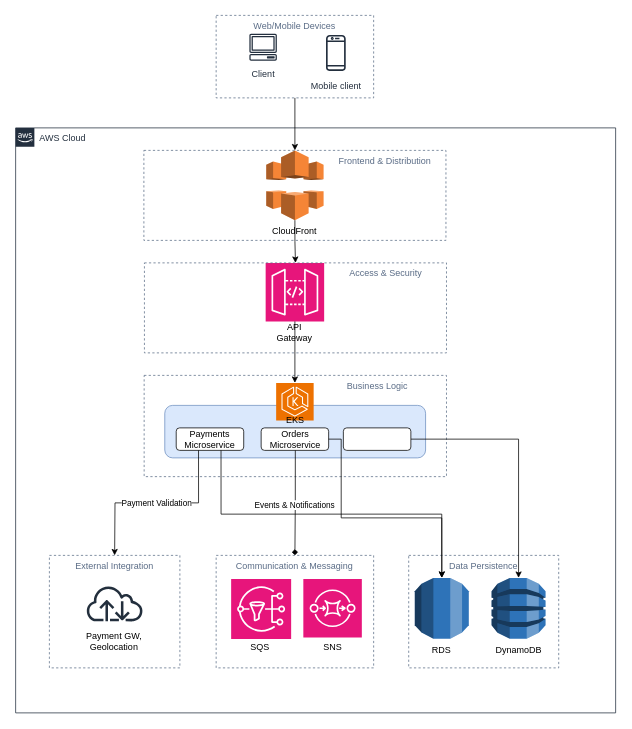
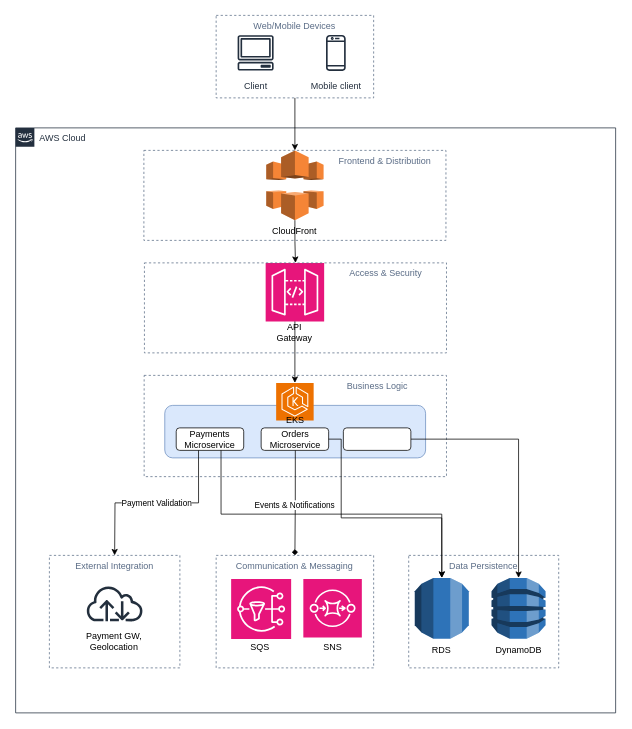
  <mxCell id="0" />
  <mxCell id="1" parent="0" />
  <mxCell id="2" value="AWS Cloud" style="points=[[0,0],[0.25,0],[0.5,0],[0.75,0],[1,0],[1,0.25],[1,0.5],[1,0.75],[1,1],[0.75,1],[0.5,1],[0.25,1],[0,1],[0,0.75],[0,0.5],[0,0.25]];outlineConnect=0;gradientColor=none;html=1;whiteSpace=wrap;fontSize=12;fontStyle=0;container=1;pointerEvents=0;collapsible=0;recursiveResize=0;shape=mxgraph.aws4.group;grIcon=mxgraph.aws4.group_aws_cloud_alt;strokeColor=#232F3E;fillColor=none;verticalAlign=top;align=left;spacingLeft=30;fontColor=#232F3E;dashed=0;" vertex="1" parent="1"><mxGeometry x="20" y="170" width="800" height="780" as="geometry" /></mxCell>
  <mxCell id="3" value="" style="rounded=1;whiteSpace=wrap;html=1;fillColor=#dae8fc;strokeColor=#6c8ebf;" vertex="1" parent="2"><mxGeometry x="198.87" y="370" width="347.74" height="70" as="geometry" /></mxCell>
  <mxCell id="4" style="edgeStyle=orthogonalEdgeStyle;rounded=0;orthogonalLoop=1;jettySize=auto;html=1;exitX=0.5;exitY=1;exitDx=0;exitDy=0;exitPerimeter=0;entryX=0.5;entryY=0;entryDx=0;entryDy=0;" edge="1" parent="2" source="5" target="9"><mxGeometry relative="1" as="geometry" /></mxCell>
  <mxCell id="5" value="" style="outlineConnect=0;dashed=0;verticalLabelPosition=bottom;verticalAlign=top;align=center;html=1;shape=mxgraph.aws3.cloudfront;fillColor=#F58536;gradientColor=none;" vertex="1" parent="2"><mxGeometry x="334.12" y="30" width="76.5" height="93" as="geometry" /></mxCell>
  <mxCell id="6" value="" style="sketch=0;points=[[0,0,0],[0.25,0,0],[0.5,0,0],[0.75,0,0],[1,0,0],[0,1,0],[0.25,1,0],[0.5,1,0],[0.75,1,0],[1,1,0],[0,0.25,0],[0,0.5,0],[0,0.75,0],[1,0.25,0],[1,0.5,0],[1,0.75,0]];outlineConnect=0;fontColor=#232F3E;fillColor=#E7157B;strokeColor=#ffffff;dashed=0;verticalLabelPosition=bottom;verticalAlign=top;align=center;html=1;fontSize=12;fontStyle=0;aspect=fixed;shape=mxgraph.aws4.resourceIcon;resIcon=mxgraph.aws4.api_gateway;" vertex="1" parent="2"><mxGeometry x="333.37" y="180" width="78" height="78" as="geometry" /></mxCell>
  <mxCell id="7" value="API Gateway" style="text;html=1;align=center;verticalAlign=middle;whiteSpace=wrap;rounded=0;" vertex="1" parent="2"><mxGeometry x="342.37" y="258" width="60" height="30" as="geometry" /></mxCell>
  <mxCell id="8" value="CloudFront" style="text;html=1;align=center;verticalAlign=middle;whiteSpace=wrap;rounded=0;" vertex="1" parent="2"><mxGeometry x="342.37" y="123" width="60" height="30" as="geometry" /></mxCell>
  <mxCell id="9" value="&amp;nbsp; &amp;nbsp;&lt;span style=&quot;white-space: pre;&quot;&gt;&#09;&lt;/span&gt;&lt;span style=&quot;white-space: pre;&quot;&gt;&#09;&lt;/span&gt;&lt;span style=&quot;white-space: pre;&quot;&gt;&#09;&lt;/span&gt;&lt;span style=&quot;white-space: pre;&quot;&gt;&#09;&lt;/span&gt;&lt;span style=&quot;white-space: pre;&quot;&gt;&#09;&lt;span style=&quot;white-space: pre;&quot;&gt;&#09;&lt;/span&gt;&lt;span style=&quot;white-space: pre;&quot;&gt;&#09;&lt;/span&gt;&lt;span style=&quot;white-space: pre;&quot;&gt;&#09;&lt;/span&gt;&lt;span style=&quot;white-space: pre;&quot;&gt;&#09;&lt;/span&gt;Access &amp;amp; Security&lt;/span&gt;" style="fillColor=none;strokeColor=#5A6C86;dashed=1;verticalAlign=top;fontStyle=0;fontColor=#5A6C86;whiteSpace=wrap;html=1;" vertex="1" parent="2"><mxGeometry x="171.74" y="180" width="402.75" height="120" as="geometry" /></mxCell>
  <mxCell id="10" value="&lt;span style=&quot;white-space: pre;&quot;&gt;&#09;&lt;/span&gt;&lt;span style=&quot;white-space: pre;&quot;&gt;&#09;&lt;/span&gt;&lt;span style=&quot;white-space: pre;&quot;&gt;&#09;&lt;/span&gt;&lt;span style=&quot;white-space: pre;&quot;&gt;&#09;&lt;/span&gt;&lt;span style=&quot;white-space: pre;&quot;&gt;&#09;&lt;/span&gt;&lt;span style=&quot;white-space: pre;&quot;&gt;&#09;&lt;/span&gt;&lt;span style=&quot;white-space: pre;&quot;&gt;&#09;&lt;/span&gt;&lt;span style=&quot;white-space: pre;&quot;&gt;&#09;&lt;/span&gt;&amp;nbsp; Business Logic&lt;div&gt;&lt;br&gt;&lt;/div&gt;" style="fillColor=none;strokeColor=#5A6C86;dashed=1;verticalAlign=top;fontStyle=0;fontColor=#5A6C86;whiteSpace=wrap;html=1;" vertex="1" parent="2"><mxGeometry x="171.37" y="330" width="403.12" height="135" as="geometry" /></mxCell>
  <mxCell id="11" value="&amp;nbsp; &amp;nbsp;&lt;span style=&quot;white-space: pre;&quot;&gt;&#09;&lt;/span&gt;&lt;span style=&quot;white-space: pre;&quot;&gt;&#09;&lt;/span&gt;&lt;span style=&quot;white-space: pre;&quot;&gt;&#09;&lt;/span&gt;&lt;span style=&quot;white-space: pre;&quot;&gt;&#09;&lt;/span&gt;&lt;span style=&quot;white-space: pre;&quot;&gt;&#09;&lt;span style=&quot;white-space: pre;&quot;&gt;&#09;&lt;/span&gt;&lt;span style=&quot;white-space: pre;&quot;&gt;&#09;&lt;/span&gt;&lt;span style=&quot;white-space: pre;&quot;&gt;&#09;&lt;/span&gt;&lt;span style=&quot;white-space: pre;&quot;&gt;&#09;&lt;/span&gt;Frontend &amp;amp; &lt;/span&gt;Distribution" style="fillColor=none;strokeColor=#5A6C86;dashed=1;verticalAlign=top;fontStyle=0;fontColor=#5A6C86;whiteSpace=wrap;html=1;" vertex="1" parent="2"><mxGeometry x="171" y="30" width="402.75" height="120" as="geometry" /></mxCell>
  <mxCell id="12" value="&lt;span style=&quot;white-space: pre;&quot;&gt;Data P&lt;/span&gt;ersistence" style="fillColor=none;strokeColor=#5A6C86;dashed=1;verticalAlign=top;fontStyle=0;fontColor=#5A6C86;whiteSpace=wrap;html=1;" vertex="1" parent="2"><mxGeometry x="524.12" y="570" width="200" height="150" as="geometry" /></mxCell>
  <mxCell id="13" value="" style="outlineConnect=0;dashed=0;verticalLabelPosition=bottom;verticalAlign=top;align=center;html=1;shape=mxgraph.aws3.dynamo_db;fillColor=#2E73B8;gradientColor=none;" vertex="1" parent="2"><mxGeometry x="634.61" y="600" width="72" height="81" as="geometry" /></mxCell>
  <mxCell id="14" value="" style="outlineConnect=0;dashed=0;verticalLabelPosition=bottom;verticalAlign=top;align=center;html=1;shape=mxgraph.aws3.rds;fillColor=#2E73B8;gradientColor=none;" vertex="1" parent="2"><mxGeometry x="532.24" y="600" width="72" height="81" as="geometry" /></mxCell>
  <mxCell id="15" value="RDS&lt;span style=&quot;color: rgba(0, 0, 0, 0); font-family: monospace; font-size: 0px; text-align: start; text-wrap-mode: nowrap;&quot;&gt;%3CmxGraphModel%3E%3Croot%3E%3CmxCell%20id%3D%220%22%2F%3E%3CmxCell%20id%3D%221%22%20parent%3D%220%22%2F%3E%3CmxCell%20id%3D%222%22%20value%3D%22%26amp%3Bnbsp%3B%20%26amp%3Bnbsp%3B%26lt%3Bspan%20style%3D%26quot%3Bwhite-space%3A%20pre%3B%26quot%3B%26gt%3B%26%239%3B%26lt%3B%2Fspan%26gt%3B%26lt%3Bspan%20style%3D%26quot%3Bwhite-space%3A%20pre%3B%26quot%3B%26gt%3B%26%239%3B%26lt%3B%2Fspan%26gt%3B%26lt%3Bspan%20style%3D%26quot%3Bwhite-space%3A%20pre%3B%26quot%3B%26gt%3B%26%239%3B%26lt%3B%2Fspan%26gt%3B%26lt%3Bspan%20style%3D%26quot%3Bwhite-space%3A%20pre%3B%26quot%3B%26gt%3B%26%239%3B%26lt%3B%2Fspan%26gt%3B%26lt%3Bspan%20style%3D%26quot%3Bwhite-space%3A%20pre%3B%26quot%3B%26gt%3B%26%239%3B%26lt%3Bspan%20style%3D%26quot%3Bwhite-space%3A%20pre%3B%26quot%3B%26gt%3B%26%239%3B%26lt%3B%2Fspan%26gt%3B%26lt%3Bspan%20style%3D%26quot%3Bwhite-space%3A%20pre%3B%26quot%3B%26gt%3B%26%239%3B%26lt%3B%2Fspan%26gt%3B%26lt%3Bspan%20style%3D%26quot%3Bwhite-space%3A%20pre%3B%26quot%3B%26gt%3B%26%239%3B%26lt%3B%2Fspan%26gt%3B%26lt%3Bspan%20style%3D%26quot%3Bwhite-space%3A%20pre%3B%26quot%3B%26gt%3B%26%239%3B%26lt%3B%2Fspan%26gt%3BAccess%20%26amp%3Bamp%3B%20Security%26lt%3B%2Fspan%26gt%3B%22%20style%3D%22fillColor%3Dnone%3BstrokeColor%3D%235A6C86%3Bdashed%3D1%3BverticalAlign%3Dtop%3BfontStyle%3D0%3BfontColor%3D%235A6C86%3BwhiteSpace%3Dwrap%3Bhtml%3D1%3B%22%20vertex%3D%221%22%20parent%3D%221%22%3E%3CmxGeometry%20x%3D%22197.25%22%20y%3D%22420%22%20width%3D%22402.75%22%20height%3D%22120%22%20as%3D%22geometry%22%2F%3E%3C%2FmxCell%3E%3C%2Froot%3E%3C%2FmxGraphModel%3E&lt;/span&gt;" style="text;html=1;align=center;verticalAlign=middle;whiteSpace=wrap;rounded=0;" vertex="1" parent="2"><mxGeometry x="538.24" y="681" width="60" height="30" as="geometry" /></mxCell>
  <mxCell id="16" value="DynamoDB" style="text;html=1;align=center;verticalAlign=middle;whiteSpace=wrap;rounded=0;" vertex="1" parent="2"><mxGeometry x="640.61" y="681" width="60" height="30" as="geometry" /></mxCell>
  <mxCell id="17" value="" style="sketch=0;points=[[0,0,0],[0.25,0,0],[0.5,0,0],[0.75,0,0],[1,0,0],[0,1,0],[0.25,1,0],[0.5,1,0],[0.75,1,0],[1,1,0],[0,0.25,0],[0,0.5,0],[0,0.75,0],[1,0.25,0],[1,0.5,0],[1,0.75,0]];outlineConnect=0;fontColor=#232F3E;fillColor=#ED7100;strokeColor=#ffffff;dashed=0;verticalLabelPosition=bottom;verticalAlign=top;align=center;html=1;fontSize=12;fontStyle=0;aspect=fixed;shape=mxgraph.aws4.resourceIcon;resIcon=mxgraph.aws4.eks;" vertex="1" parent="2"><mxGeometry x="347.36" y="340" width="50" height="50" as="geometry" /></mxCell>
  <mxCell id="18" value="" style="rounded=1;whiteSpace=wrap;html=1;" vertex="1" parent="2"><mxGeometry x="327.36" y="400" width="90" height="30" as="geometry" /></mxCell>
  <mxCell id="19" value="" style="rounded=1;whiteSpace=wrap;html=1;" vertex="1" parent="2"><mxGeometry x="214.12" y="400" width="90" height="30" as="geometry" /></mxCell>
  <mxCell id="20" style="edgeStyle=orthogonalEdgeStyle;rounded=0;orthogonalLoop=1;jettySize=auto;html=1;exitX=0.25;exitY=1;exitDx=0;exitDy=0;entryX=0.5;entryY=0;entryDx=0;entryDy=0;" edge="1" parent="2" source="22"><mxGeometry relative="1" as="geometry"><mxPoint x="132" y="570" as="targetPoint" /></mxGeometry></mxCell>
  <mxCell id="21" value="Payment Validation" style="edgeLabel;html=1;align=center;verticalAlign=middle;resizable=0;points=[];" vertex="1" connectable="0" parent="20"><mxGeometry x="0.004" relative="1" as="geometry"><mxPoint as="offset" /></mxGeometry></mxCell>
  <mxCell id="22" value="Payments Microservice" style="text;html=1;align=center;verticalAlign=middle;whiteSpace=wrap;rounded=0;" vertex="1" parent="2"><mxGeometry x="228.87" y="400" width="60" height="30" as="geometry" /></mxCell>
  <mxCell id="23" style="edgeStyle=orthogonalEdgeStyle;rounded=0;orthogonalLoop=1;jettySize=auto;html=1;exitX=0.5;exitY=1;exitDx=0;exitDy=0;entryX=0.5;entryY=0;entryDx=0;entryDy=0;endArrow=diamond;" edge="1" parent="2" source="25" target="33"><mxGeometry relative="1" as="geometry" /></mxCell>
  <mxCell id="24" value="Events &amp;amp; Notifications" style="edgeLabel;html=1;align=center;verticalAlign=middle;resizable=0;points=[];" vertex="1" connectable="0" parent="23"><mxGeometry x="0.033" y="-1" relative="1" as="geometry"><mxPoint as="offset" /></mxGeometry></mxCell>
  <mxCell id="25" value="Orders Microservice" style="text;html=1;align=center;verticalAlign=middle;whiteSpace=wrap;rounded=0;" vertex="1" parent="2"><mxGeometry x="342.93" y="400" width="60" height="30" as="geometry" /></mxCell>
  <mxCell id="26" style="edgeStyle=orthogonalEdgeStyle;rounded=0;orthogonalLoop=1;jettySize=auto;html=1;exitX=1;exitY=0.5;exitDx=0;exitDy=0;" edge="1" parent="2" source="27" target="13"><mxGeometry relative="1" as="geometry" /></mxCell>
  <mxCell id="27" value="" style="rounded=1;whiteSpace=wrap;html=1;" vertex="1" parent="2"><mxGeometry x="436.98" y="400" width="90" height="30" as="geometry" /></mxCell>
  <mxCell id="28" value="EKS" style="text;html=1;align=center;verticalAlign=middle;whiteSpace=wrap;rounded=0;" vertex="1" parent="2"><mxGeometry x="342.93" y="380" width="60" height="20" as="geometry" /></mxCell>
  <mxCell id="29" value="" style="sketch=0;points=[[0,0,0],[0.25,0,0],[0.5,0,0],[0.75,0,0],[1,0,0],[0,1,0],[0.25,1,0],[0.5,1,0],[0.75,1,0],[1,1,0],[0,0.25,0],[0,0.5,0],[0,0.75,0],[1,0.25,0],[1,0.5,0],[1,0.75,0]];outlineConnect=0;fontColor=#232F3E;fillColor=#E7157B;strokeColor=#ffffff;dashed=0;verticalLabelPosition=bottom;verticalAlign=top;align=center;html=1;fontSize=12;fontStyle=0;aspect=fixed;shape=mxgraph.aws4.resourceIcon;resIcon=mxgraph.aws4.sns;" vertex="1" parent="2"><mxGeometry x="287.36" y="601.5" width="80" height="80" as="geometry" /></mxCell>
  <mxCell id="30" value="" style="sketch=0;points=[[0,0,0],[0.25,0,0],[0.5,0,0],[0.75,0,0],[1,0,0],[0,1,0],[0.25,1,0],[0.5,1,0],[0.75,1,0],[1,1,0],[0,0.25,0],[0,0.5,0],[0,0.75,0],[1,0.25,0],[1,0.5,0],[1,0.75,0]];outlineConnect=0;fontColor=#232F3E;fillColor=#E7157B;strokeColor=#ffffff;dashed=0;verticalLabelPosition=bottom;verticalAlign=top;align=center;html=1;fontSize=12;fontStyle=0;aspect=fixed;shape=mxgraph.aws4.resourceIcon;resIcon=mxgraph.aws4.sqs;" vertex="1" parent="2"><mxGeometry x="383.61" y="601.5" width="78" height="78" as="geometry" /></mxCell>
  <mxCell id="31" value="SQS" style="text;html=1;align=center;verticalAlign=middle;whiteSpace=wrap;rounded=0;" vertex="1" parent="2"><mxGeometry x="296.36" y="676.5" width="60" height="30" as="geometry" /></mxCell>
  <mxCell id="32" value="SN&lt;span style=&quot;background-color: transparent; color: light-dark(rgb(0, 0, 0), rgb(255, 255, 255));&quot;&gt;S&lt;/span&gt;" style="text;html=1;align=center;verticalAlign=middle;whiteSpace=wrap;rounded=0;" vertex="1" parent="2"><mxGeometry x="392.61" y="676.5" width="60" height="30" as="geometry" /></mxCell>
  <mxCell id="33" value="&lt;span style=&quot;white-space: pre;&quot;&gt;Communication &amp;amp; Messaging&lt;/span&gt;" style="fillColor=none;strokeColor=#5A6C86;dashed=1;verticalAlign=top;fontStyle=0;fontColor=#5A6C86;whiteSpace=wrap;html=1;" vertex="1" parent="2"><mxGeometry x="267.36" y="570" width="210" height="150" as="geometry" /></mxCell>
  <mxCell id="34" style="edgeStyle=orthogonalEdgeStyle;rounded=0;orthogonalLoop=1;jettySize=auto;html=1;exitX=0.75;exitY=1;exitDx=0;exitDy=0;entryX=0.5;entryY=0;entryDx=0;entryDy=0;entryPerimeter=0;" edge="1" parent="2" source="22" target="14"><mxGeometry relative="1" as="geometry" /></mxCell>
  <mxCell id="35" value="" style="sketch=0;outlineConnect=0;fontColor=#232F3E;gradientColor=none;fillColor=#232F3D;strokeColor=none;dashed=0;verticalLabelPosition=bottom;verticalAlign=top;align=center;html=1;fontSize=12;fontStyle=0;aspect=fixed;pointerEvents=1;shape=mxgraph.aws4.internet;" vertex="1" parent="2"><mxGeometry x="93" y="610" width="78" height="48" as="geometry" /></mxCell>
  <mxCell id="36" value="&lt;span style=&quot;white-space: pre;&quot;&gt;External Integration&lt;/span&gt;" style="fillColor=none;strokeColor=#5A6C86;dashed=1;verticalAlign=top;fontStyle=0;fontColor=#5A6C86;whiteSpace=wrap;html=1;" vertex="1" parent="2"><mxGeometry x="45" y="570" width="174" height="150" as="geometry" /></mxCell>
  <mxCell id="37" value="Payment GW, Geolocation" style="text;html=1;align=center;verticalAlign=middle;whiteSpace=wrap;rounded=0;" vertex="1" parent="2"><mxGeometry x="93" y="670" width="77" height="30" as="geometry" /></mxCell>
  <mxCell id="38" style="edgeStyle=orthogonalEdgeStyle;rounded=0;orthogonalLoop=1;jettySize=auto;html=1;exitX=1;exitY=0.5;exitDx=0;exitDy=0;entryX=0.5;entryY=0;entryDx=0;entryDy=0;entryPerimeter=0;" edge="1" parent="2" source="18" target="14"><mxGeometry relative="1" as="geometry"><Array as="points"><mxPoint x="434.12" y="415" /><mxPoint x="434.12" y="520" /><mxPoint x="568.12" y="520" /></Array></mxGeometry></mxCell>
  <mxCell id="39" style="edgeStyle=orthogonalEdgeStyle;rounded=0;orthogonalLoop=1;jettySize=auto;html=1;exitX=0.5;exitY=1;exitDx=0;exitDy=0;exitPerimeter=0;entryX=0.5;entryY=0;entryDx=0;entryDy=0;entryPerimeter=0;" edge="1" parent="2" source="6" target="17"><mxGeometry relative="1" as="geometry" /></mxCell>
- <mxCell id="40" value="Client" style="sketch=0;outlineConnect=0;fontColor=#232F3E;gradientColor=none;strokeColor=#232F3E;fillColor=#ffffff;dashed=0;verticalLabelPosition=bottom;verticalAlign=top;align=center;html=1;fontSize=12;fontStyle=0;aspect=fixed;shape=mxgraph.aws4.resourceIcon;resIcon=mxgraph.aws4.client;" vertex="1" parent="1"><mxGeometry x="309.99" y="40" width="80" height="45" as="geometry" /></mxCell>
+ <mxCell id="40" value="Client" style="sketch=0;outlineConnect=0;fontColor=#232F3E;gradientColor=none;strokeColor=#232F3E;fillColor=#ffffff;dashed=0;verticalLabelPosition=bottom;verticalAlign=top;align=center;html=1;fontSize=12;fontStyle=0;aspect=fixed;shape=mxgraph.aws4.resourceIcon;resIcon=mxgraph.aws4.client;" vertex="1" parent="1"><mxGeometry x="309.99" y="40" width="60" height="60" as="geometry" /></mxCell>
  <mxCell id="41" value="Mobile client" style="sketch=0;outlineConnect=0;fontColor=#232F3E;gradientColor=none;strokeColor=#232F3E;fillColor=#ffffff;dashed=0;verticalLabelPosition=bottom;verticalAlign=top;align=center;html=1;fontSize=12;fontStyle=0;aspect=fixed;shape=mxgraph.aws4.resourceIcon;resIcon=mxgraph.aws4.mobile_client;" vertex="1" parent="1"><mxGeometry x="416.99" y="40" width="60" height="60" as="geometry" /></mxCell>
  <mxCell id="42" style="edgeStyle=orthogonalEdgeStyle;rounded=0;orthogonalLoop=1;jettySize=auto;html=1;exitX=0.5;exitY=1;exitDx=0;exitDy=0;entryX=0.5;entryY=0;entryDx=0;entryDy=0;" edge="1" parent="1" source="43" target="11"><mxGeometry relative="1" as="geometry" /></mxCell>
  <mxCell id="43" value="&lt;span style=&quot;white-space: pre;&quot;&gt;W&lt;/span&gt;eb/Mobile Devices" style="fillColor=none;strokeColor=#5A6C86;dashed=1;verticalAlign=top;fontStyle=0;fontColor=#5A6C86;whiteSpace=wrap;html=1;" vertex="1" parent="1"><mxGeometry x="287.37" y="20" width="210" height="110" as="geometry" /></mxCell>
